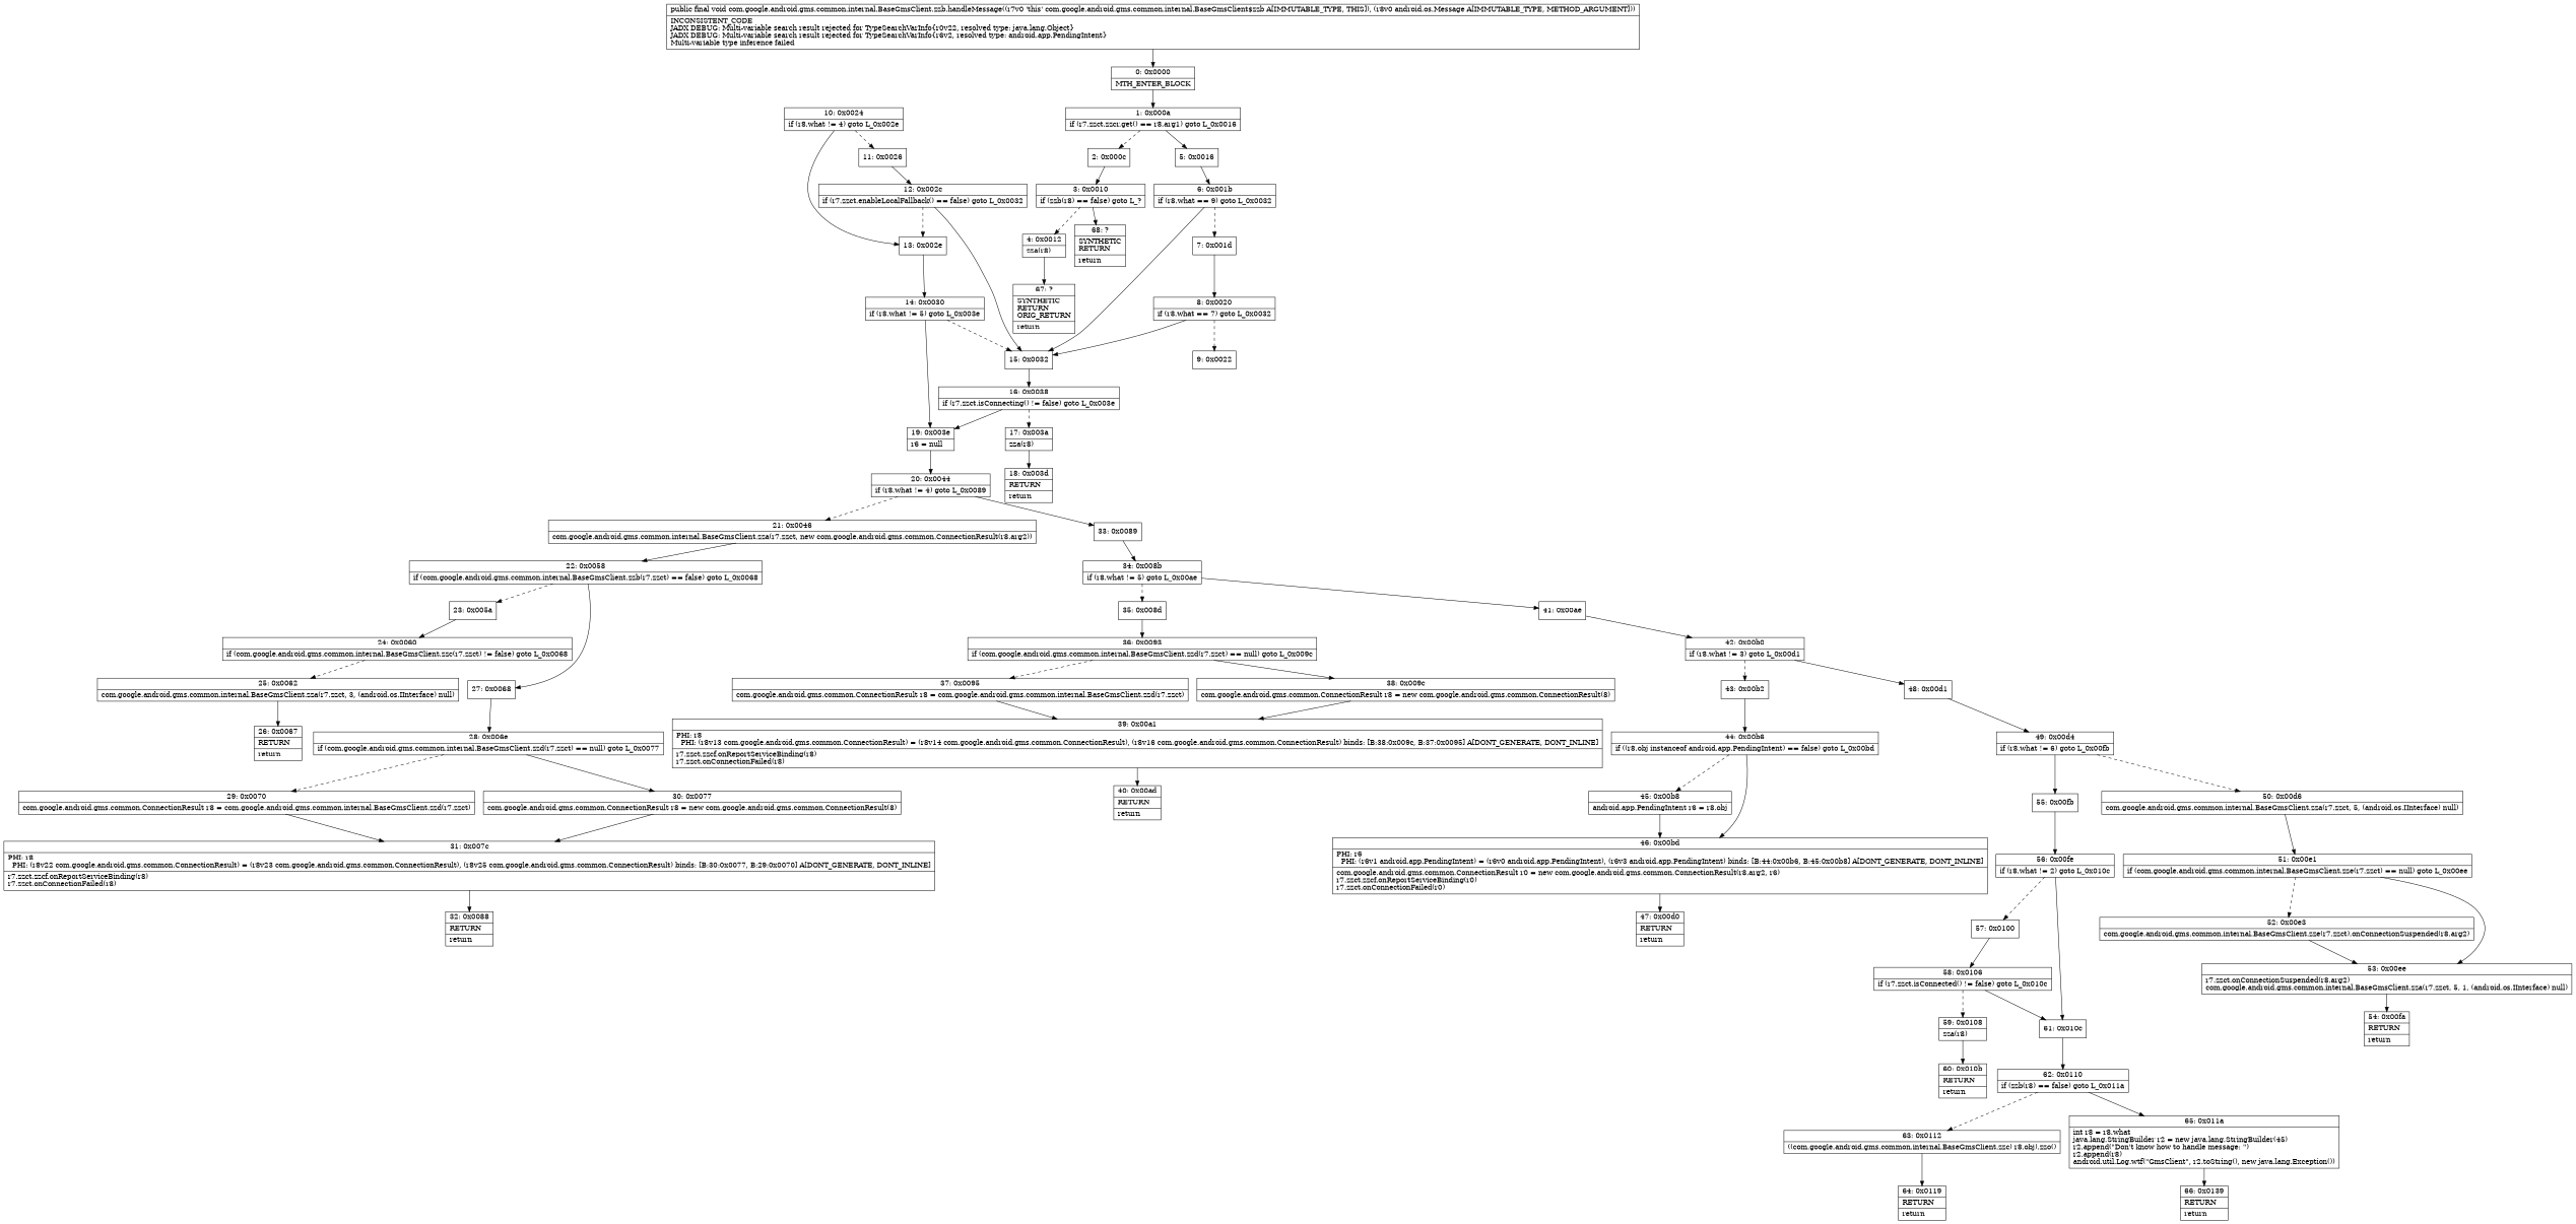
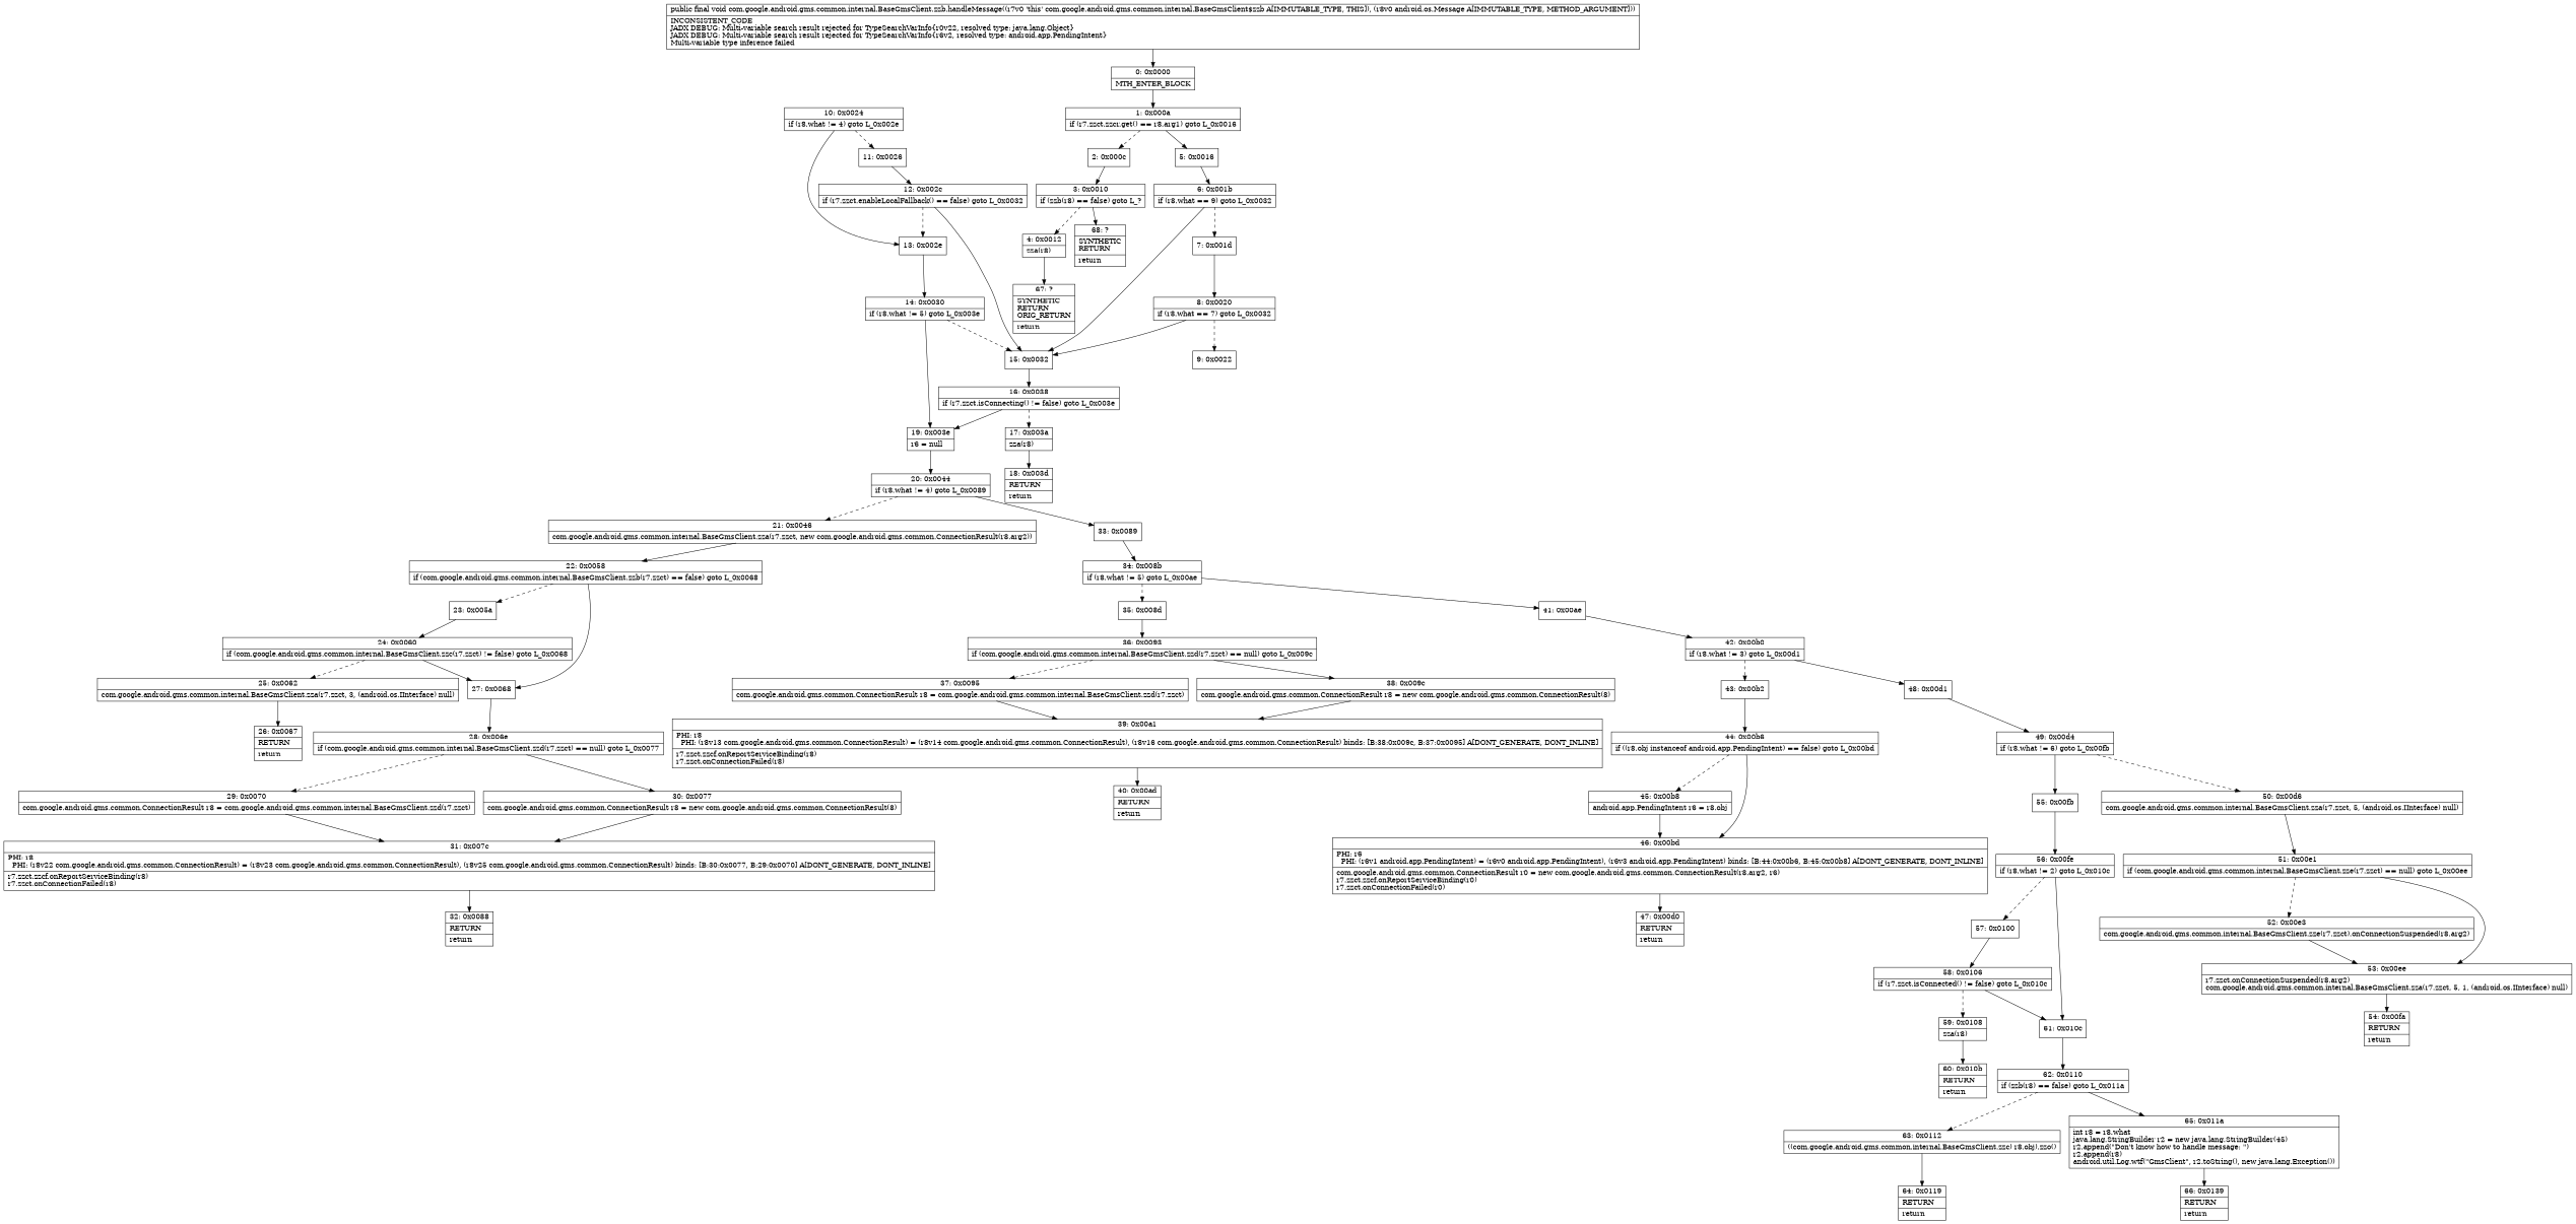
  digraph {
    node [shape=record]
    n1 [label="{0\:\ 0x0000|MTH_ENTER_BLOCK\l}"]
    n2 [label="{1\:\ 0x000a|if (r7.zzct.zzcr.get() == r8.arg1) goto L_0x0016\l}"]
    n3 [label="{2\:\ 0x000c}"]
    n4 [label="{5\:\ 0x0016}"]
    n5 [label="{3\:\ 0x0010|if (zzb(r8) == false) goto L_?\l}"]
    n6 [label="{6\:\ 0x001b|if (r8.what == 9) goto L_0x0032\l}"]
    n7 [label="{4\:\ 0x0012|zza(r8)\l}"]
    n8 [label="{68\:\ ?|SYNTHETIC\lRETURN\l|return\l}"]
    n9 [label="{67\:\ ?|SYNTHETIC\lRETURN\lORIG_RETURN\l|return\l}"]
    n10 [label="{7\:\ 0x001d}"]
    n11 [label="{15\:\ 0x0032}"]
    n12 [label="{8\:\ 0x0020|if (r8.what == 7) goto L_0x0032\l}"]
    n13 [label="{16\:\ 0x0038|if (r7.zzct.isConnecting() != false) goto L_0x003e\l}"]
    n14 [label="{9\:\ 0x0022}"]
    n15 [label="{10\:\ 0x0024|if (r8.what != 4) goto L_0x002e\l}"]
    n16 [label="{11\:\ 0x0026}"]
    n17 [label="{13\:\ 0x002e}"]
    n18 [label="{12\:\ 0x002c|if (r7.zzct.enableLocalFallback() == false) goto L_0x0032\l}"]
    n19 [label="{14\:\ 0x0030|if (r8.what != 5) goto L_0x003e\l}"]
    n20 [label="{19\:\ 0x003e|r6 = null\l}"]
    n21 [label="{20\:\ 0x0044|if (r8.what != 4) goto L_0x0089\l}"]
    n22 [label="{17\:\ 0x003a|zza(r8)\l}"]
    n23 [label="{18\:\ 0x003d|RETURN\l|return\l}"]
    n24 [label="{21\:\ 0x0046|com.google.android.gms.common.internal.BaseGmsClient.zza(r7.zzct, new com.google.android.gms.common.ConnectionResult(r8.arg2))\l}"]
    n25 [label="{33\:\ 0x0089}"]
    n26 [label="{22\:\ 0x0058|if (com.google.android.gms.common.internal.BaseGmsClient.zzb(r7.zzct) == false) goto L_0x0068\l}"]
    n27 [label="{34\:\ 0x008b|if (r8.what != 5) goto L_0x00ae\l}"]
    n28 [label="{23\:\ 0x005a}"]
    n29 [label="{27\:\ 0x0068}"]
    n30 [label="{24\:\ 0x0060|if (com.google.android.gms.common.internal.BaseGmsClient.zzc(r7.zzct) != false) goto L_0x0068\l}"]
    n31 [label="{28\:\ 0x006e|if (com.google.android.gms.common.internal.BaseGmsClient.zzd(r7.zzct) == null) goto L_0x0077\l}"]
    n32 [label="{25\:\ 0x0062|com.google.android.gms.common.internal.BaseGmsClient.zza(r7.zzct, 3, (android.os.IInterface) null)\l}"]
    n33 [label="{26\:\ 0x0067|RETURN\l|return\l}"]
    n34 [label="{29\:\ 0x0070|com.google.android.gms.common.ConnectionResult r8 = com.google.android.gms.common.internal.BaseGmsClient.zzd(r7.zzct)\l}"]
    n35 [label="{30\:\ 0x0077|com.google.android.gms.common.ConnectionResult r8 = new com.google.android.gms.common.ConnectionResult(8)\l}"]
    n36 [label="{31\:\ 0x007c|PHI: r8 \l  PHI: (r8v22 com.google.android.gms.common.ConnectionResult) = (r8v23 com.google.android.gms.common.ConnectionResult), (r8v25 com.google.android.gms.common.ConnectionResult) binds: [B:30:0x0077, B:29:0x0070] A[DONT_GENERATE, DONT_INLINE]\l|r7.zzct.zzcf.onReportServiceBinding(r8)\lr7.zzct.onConnectionFailed(r8)\l}"]
    n37 [label="{32\:\ 0x0088|RETURN\l|return\l}"]
    n38 [label="{35\:\ 0x008d}"]
    n39 [label="{41\:\ 0x00ae}"]
    n40 [label="{36\:\ 0x0093|if (com.google.android.gms.common.internal.BaseGmsClient.zzd(r7.zzct) == null) goto L_0x009c\l}"]
    n41 [label="{42\:\ 0x00b0|if (r8.what != 3) goto L_0x00d1\l}"]
    n42 [label="{37\:\ 0x0095|com.google.android.gms.common.ConnectionResult r8 = com.google.android.gms.common.internal.BaseGmsClient.zzd(r7.zzct)\l}"]
    n43 [label="{38\:\ 0x009c|com.google.android.gms.common.ConnectionResult r8 = new com.google.android.gms.common.ConnectionResult(8)\l}"]
    n44 [label="{39\:\ 0x00a1|PHI: r8 \l  PHI: (r8v13 com.google.android.gms.common.ConnectionResult) = (r8v14 com.google.android.gms.common.ConnectionResult), (r8v16 com.google.android.gms.common.ConnectionResult) binds: [B:38:0x009c, B:37:0x0095] A[DONT_GENERATE, DONT_INLINE]\l|r7.zzct.zzcf.onReportServiceBinding(r8)\lr7.zzct.onConnectionFailed(r8)\l}"]
    n45 [label="{40\:\ 0x00ad|RETURN\l|return\l}"]
    n46 [label="{43\:\ 0x00b2}"]
    n47 [label="{48\:\ 0x00d1}"]
    n48 [label="{44\:\ 0x00b6|if ((r8.obj instanceof android.app.PendingIntent) == false) goto L_0x00bd\l}"]
    n49 [label="{49\:\ 0x00d4|if (r8.what != 6) goto L_0x00fb\l}"]
    n50 [label="{45\:\ 0x00b8|android.app.PendingIntent r6 = r8.obj\l}"]
    n51 [label="{46\:\ 0x00bd|PHI: r6 \l  PHI: (r6v1 android.app.PendingIntent) = (r6v0 android.app.PendingIntent), (r6v3 android.app.PendingIntent) binds: [B:44:0x00b6, B:45:0x00b8] A[DONT_GENERATE, DONT_INLINE]\l|com.google.android.gms.common.ConnectionResult r0 = new com.google.android.gms.common.ConnectionResult(r8.arg2, r6)\lr7.zzct.zzcf.onReportServiceBinding(r0)\lr7.zzct.onConnectionFailed(r0)\l}"]
    n52 [label="{47\:\ 0x00d0|RETURN\l|return\l}"]
    n53 [label="{50\:\ 0x00d6|com.google.android.gms.common.internal.BaseGmsClient.zza(r7.zzct, 5, (android.os.IInterface) null)\l}"]
    n54 [label="{55\:\ 0x00fb}"]
    n55 [label="{51\:\ 0x00e1|if (com.google.android.gms.common.internal.BaseGmsClient.zze(r7.zzct) == null) goto L_0x00ee\l}"]
    n56 [label="{56\:\ 0x00fe|if (r8.what != 2) goto L_0x010c\l}"]
    n57 [label="{52\:\ 0x00e3|com.google.android.gms.common.internal.BaseGmsClient.zze(r7.zzct).onConnectionSuspended(r8.arg2)\l}"]
    n58 [label="{53\:\ 0x00ee|r7.zzct.onConnectionSuspended(r8.arg2)\lcom.google.android.gms.common.internal.BaseGmsClient.zza(r7.zzct, 5, 1, (android.os.IInterface) null)\l}"]
    n59 [label="{54\:\ 0x00fa|RETURN\l|return\l}"]
    n60 [label="{57\:\ 0x0100}"]
    n61 [label="{61\:\ 0x010c}"]
    n62 [label="{58\:\ 0x0106|if (r7.zzct.isConnected() != false) goto L_0x010c\l}"]
    n63 [label="{62\:\ 0x0110|if (zzb(r8) == false) goto L_0x011a\l}"]
    n64 [label="{59\:\ 0x0108|zza(r8)\l}"]
    n65 [label="{60\:\ 0x010b|RETURN\l|return\l}"]
    n66 [label="{63\:\ 0x0112|((com.google.android.gms.common.internal.BaseGmsClient.zzc) r8.obj).zzo()\l}"]
    n67 [label="{65\:\ 0x011a|int r8 = r8.what\ljava.lang.StringBuilder r2 = new java.lang.StringBuilder(45)\lr2.append(\"Don't know how to handle message: \")\lr2.append(r8)\landroid.util.Log.wtf(\"GmsClient\", r2.toString(), new java.lang.Exception())\l}"]
    n68 [label="{64\:\ 0x0119|RETURN\l|return\l}"]
    n69 [label="{66\:\ 0x0139|RETURN\l|return\l}"]
    n70 [label="{public final void com.google.android.gms.common.internal.BaseGmsClient.zzb.handleMessage((r7v0 'this' com.google.android.gms.common.internal.BaseGmsClient$zzb A[IMMUTABLE_TYPE, THIS]), (r8v0 android.os.Message A[IMMUTABLE_TYPE, METHOD_ARGUMENT]))  | INCONSISTENT_CODE\lJADX DEBUG: Multi\-variable search result rejected for TypeSearchVarInfo\{r0v22, resolved type: java.lang.Object\}\lJADX DEBUG: Multi\-variable search result rejected for TypeSearchVarInfo\{r6v2, resolved type: android.app.PendingIntent\}\lMulti\-variable type inference failed\l}"]
    n1 -> n2
    n2 -> n3 [style=dashed]
    n2 -> n4
    n3 -> n5
    n4 -> n6
    n5 -> n7 [style=dashed]
    n5 -> n8
    n6 -> n10 [style=dashed]
    n6 -> n11
    n7 -> n9
    n10 -> n12
    n11 -> n13
    n12 -> n11
    n12 -> n14 [style=dashed]
    n13 -> n20
    n13 -> n22 [style=dashed]
    n15 -> n16 [style=dashed]
    n15 -> n17
    n16 -> n18
    n17 -> n19
    n18 -> n11
    n18 -> n17 [style=dashed]
    n19 -> n11 [style=dashed]
    n19 -> n20
    n20 -> n21
    n21 -> n24 [style=dashed]
    n21 -> n25
    n22 -> n23
    n24 -> n26
    n25 -> n27
    n26 -> n28 [style=dashed]
    n26 -> n29
    n27 -> n38 [style=dashed]
    n27 -> n39
    n28 -> n30
    n29 -> n31
+   n30 -> n29
    n30 -> n32 [style=dashed]
    n31 -> n34 [style=dashed]
    n31 -> n35
    n32 -> n33
    n34 -> n36
    n35 -> n36
    n36 -> n37
    n38 -> n40
    n39 -> n41
    n40 -> n42 [style=dashed]
    n40 -> n43
    n41 -> n46 [style=dashed]
    n41 -> n47
    n42 -> n44
    n43 -> n44
    n44 -> n45
    n46 -> n48
    n47 -> n49
    n48 -> n50 [style=dashed]
    n48 -> n51
    n49 -> n53 [style=dashed]
    n49 -> n54
    n50 -> n51
    n51 -> n52
    n53 -> n55
    n54 -> n56
    n55 -> n57 [style=dashed]
    n55 -> n58
    n56 -> n60 [style=dashed]
    n56 -> n61
    n57 -> n58
    n58 -> n59
    n60 -> n62
    n61 -> n63
    n62 -> n61
    n62 -> n64 [style=dashed]
    n63 -> n66 [style=dashed]
    n63 -> n67
    n64 -> n65
    n66 -> n68
    n67 -> n69
    n70 -> n1
  }
